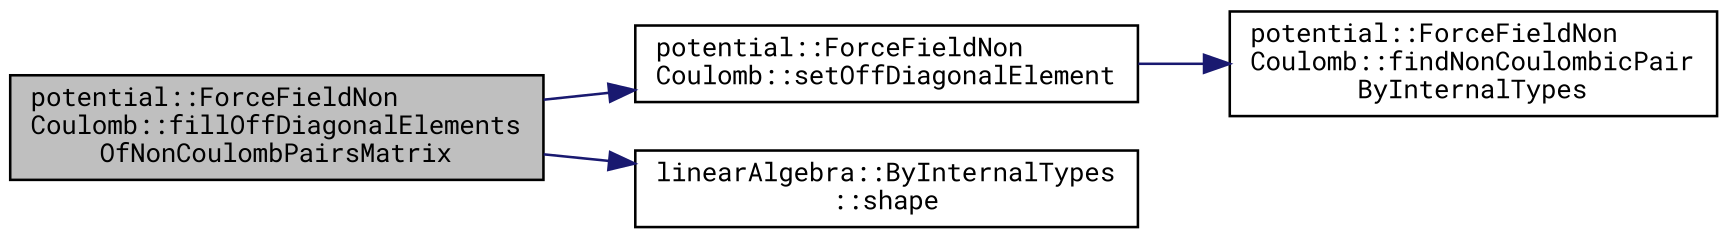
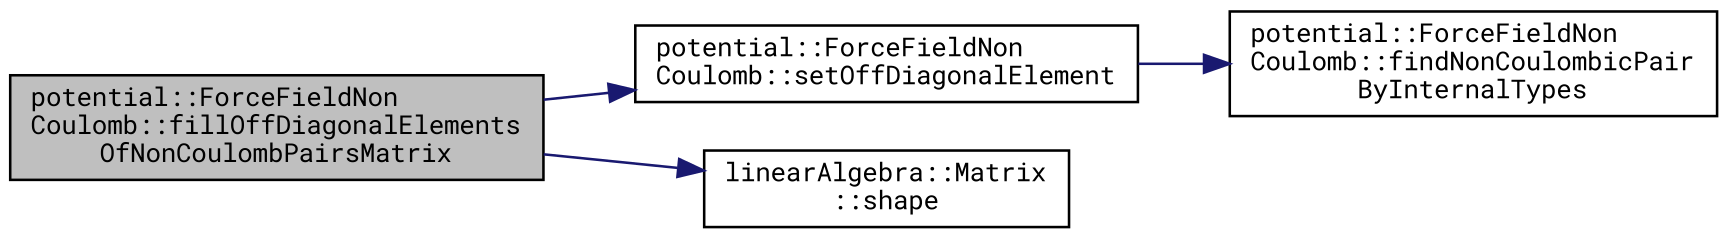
  digraph {
    rankdir=LR
    fontname="Roboto Mono"
    node [color=black fillcolor=white fontname="Roboto Mono" fontsize=10 shape=record style=filled]
    edge [color=midnightblue fontname="Roboto Mono" fontsize=10 labelfontname=Helvetica labelfontsize=10 style=solid]
    n1 [fillcolor=grey75 fontcolor=black height=0.2 label="potential::ForceFieldNon\lCoulomb::fillOffDiagonalElements\lOfNonCoulombPairsMatrix" width=0.4]
    n2 [height=0.2 label="potential::ForceFieldNon\lCoulomb::setOffDiagonalElement" width=0.4]
-   n3 [height=0.2 label="linearAlgebra::ByInternalTypes\l::shape" width=0.4]
+   n3 [height=0.2 label="linearAlgebra::Matrix\l::shape" width=0.4]
    n4 [height=0.2 label="potential::ForceFieldNon\lCoulomb::findNonCoulombicPair\lByInternalTypes" width=0.4]
    n1 -> n2
    n1 -> n3
    n2 -> n4
  }
